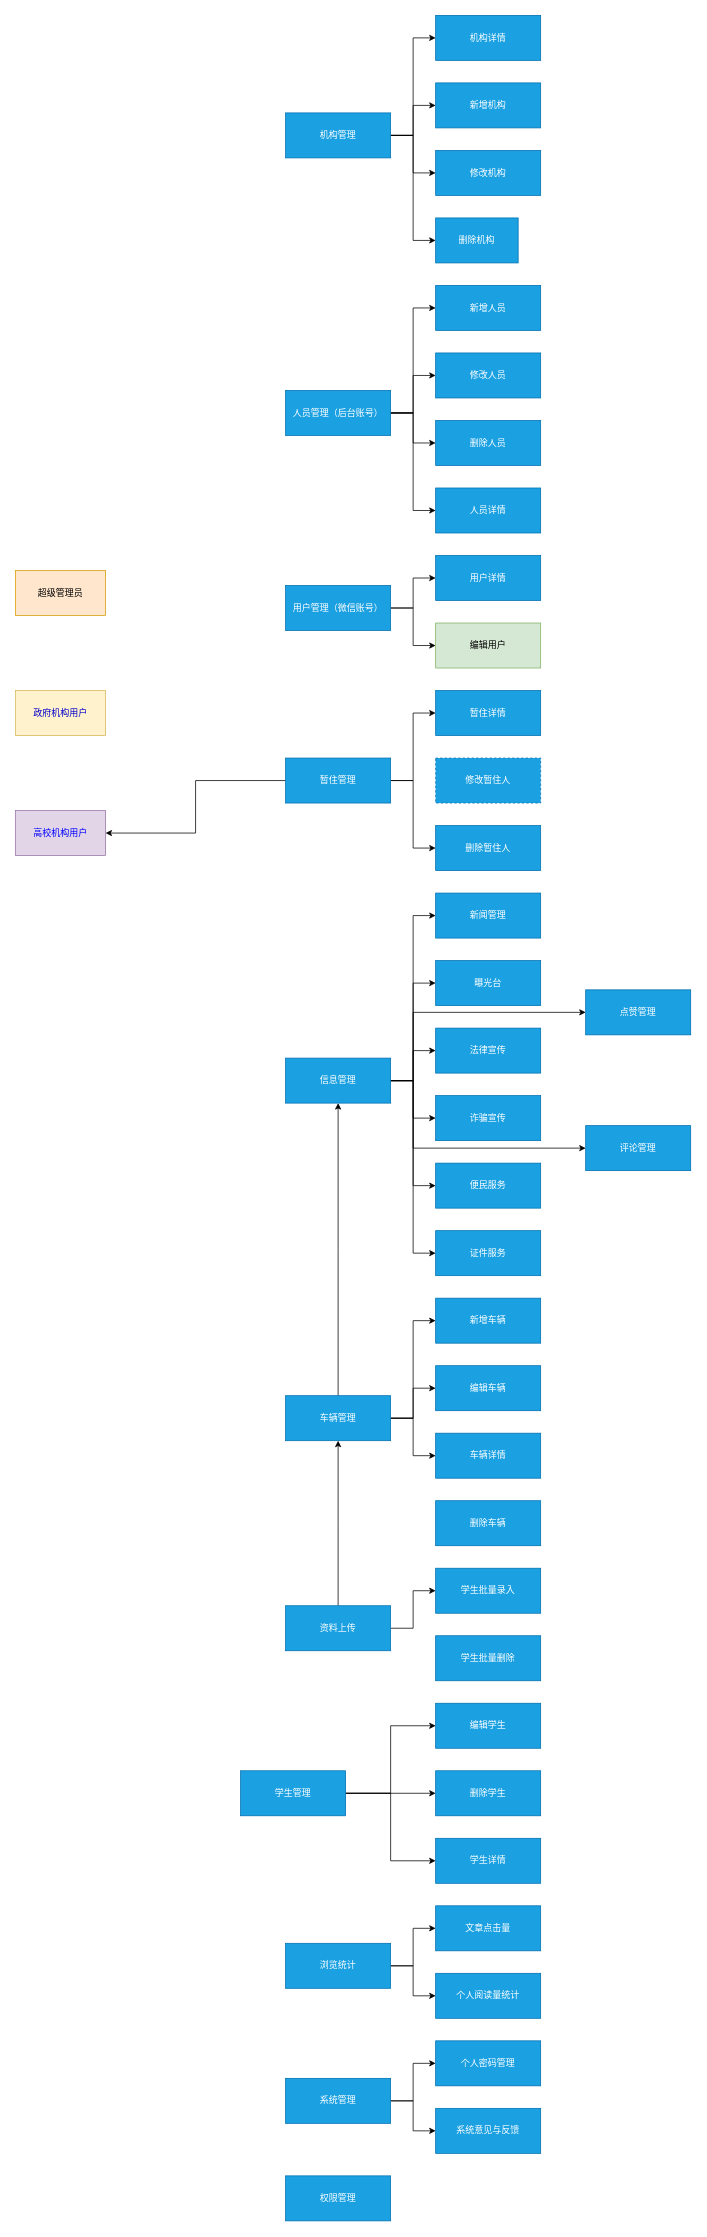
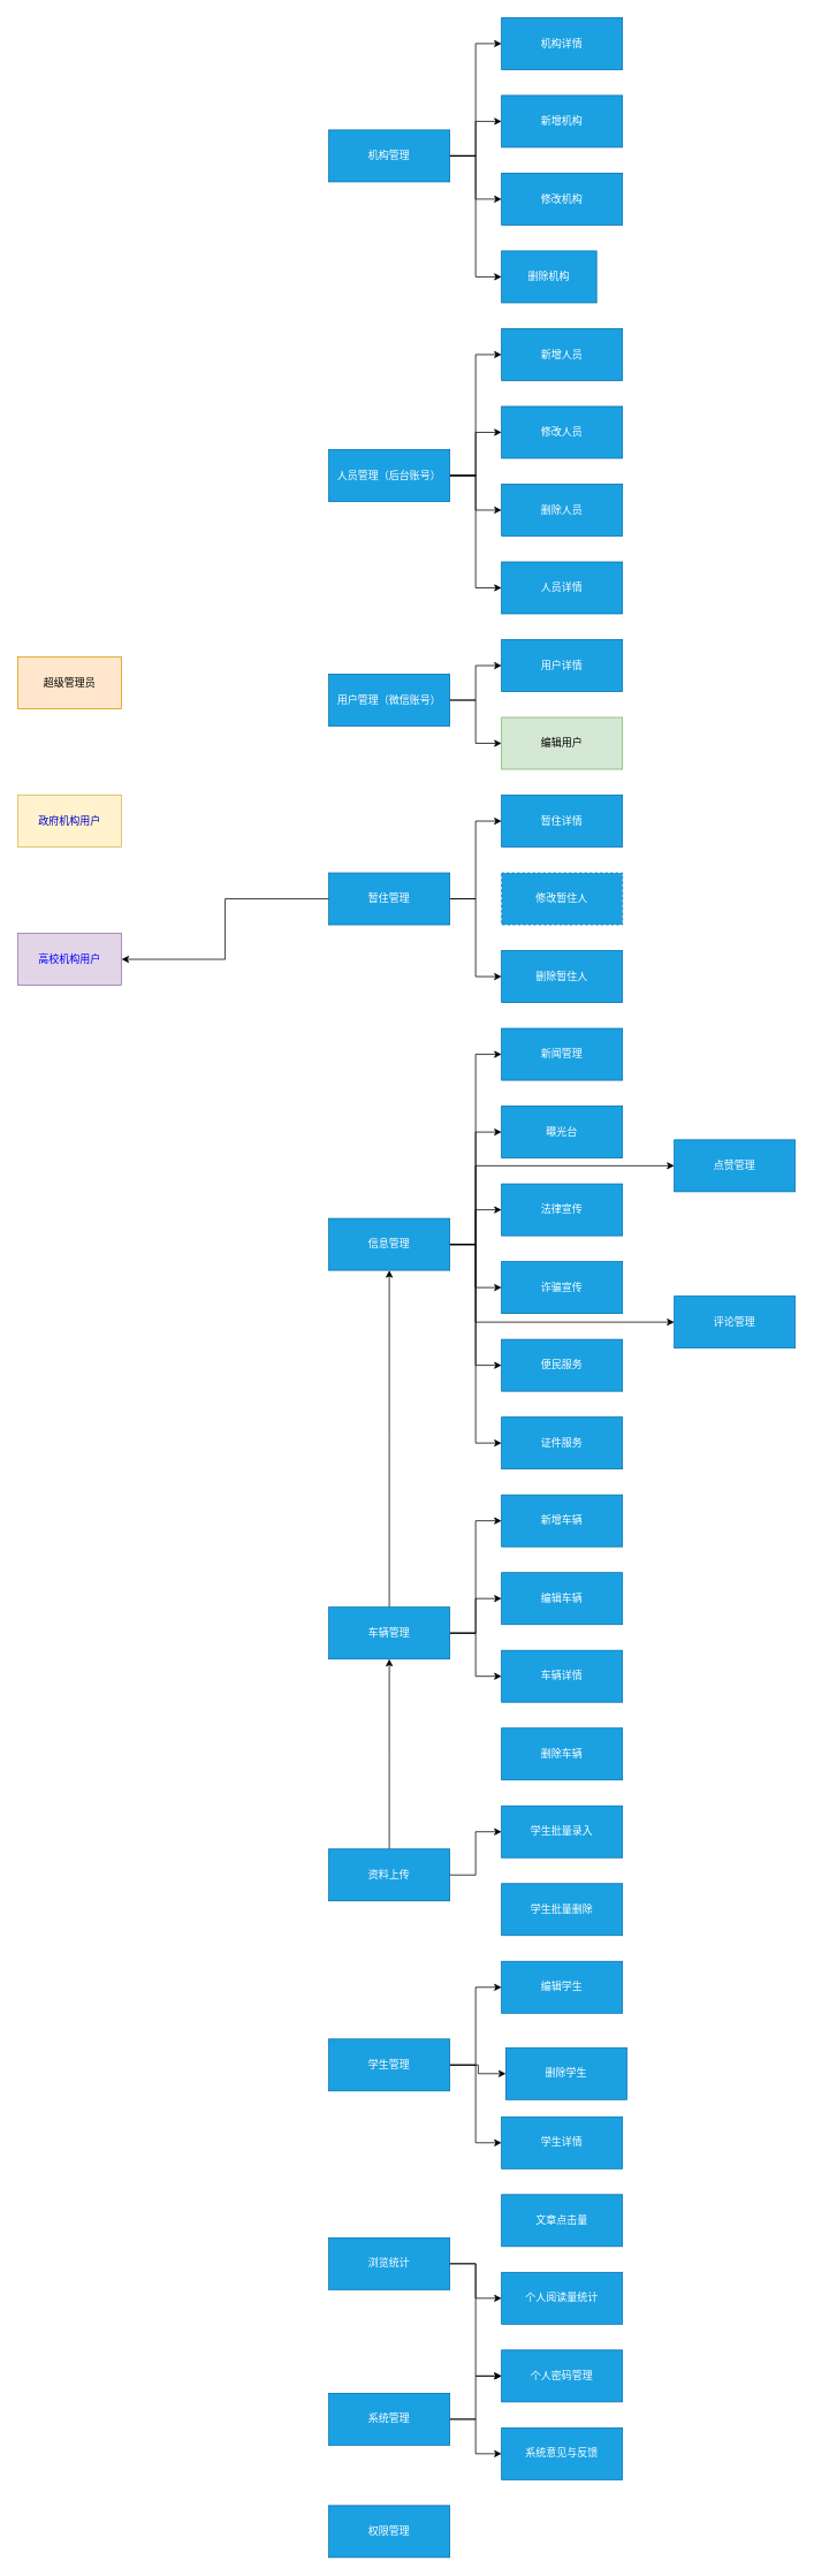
  <mxCell id="0" />
  <mxCell id="1" parent="0" />
  <mxCell id="2" style="edgeStyle=elbowEdgeStyle;rounded=0;orthogonalLoop=1;jettySize=auto;html=1;entryX=0;entryY=0.5;entryDx=0;entryDy=0;" parent="1" source="6" target="54" edge="1"><mxGeometry relative="1" as="geometry" /></mxCell>
  <mxCell id="3" style="edgeStyle=elbowEdgeStyle;rounded=0;orthogonalLoop=1;jettySize=auto;html=1;entryX=0;entryY=0.5;entryDx=0;entryDy=0;" parent="1" source="6" target="51" edge="1"><mxGeometry relative="1" as="geometry" /></mxCell>
  <mxCell id="4" style="edgeStyle=elbowEdgeStyle;rounded=0;orthogonalLoop=1;jettySize=auto;html=1;entryX=0;entryY=0.5;entryDx=0;entryDy=0;" parent="1" source="6" target="52" edge="1"><mxGeometry relative="1" as="geometry" /></mxCell>
  <mxCell id="5" style="edgeStyle=elbowEdgeStyle;rounded=0;orthogonalLoop=1;jettySize=auto;html=1;" parent="1" source="6" target="53" edge="1"><mxGeometry relative="1" as="geometry" /></mxCell>
  <mxCell id="6" value="机构管理" style="rounded=0;whiteSpace=wrap;html=1;fillColor=#1ba1e2;strokeColor=#006EAF;fontColor=#ffffff;" parent="1" vertex="1"><mxGeometry x="380" y="150" width="140" height="60" as="geometry" /></mxCell>
  <mxCell id="7" value="" style="edgeStyle=elbowEdgeStyle;rounded=0;orthogonalLoop=1;jettySize=auto;html=1;" parent="1" source="11" target="60" edge="1"><mxGeometry relative="1" as="geometry" /></mxCell>
  <mxCell id="8" value="" style="edgeStyle=elbowEdgeStyle;rounded=0;orthogonalLoop=1;jettySize=auto;html=1;entryX=0;entryY=0.5;entryDx=0;entryDy=0;" parent="1" source="11" target="59" edge="1"><mxGeometry relative="1" as="geometry"><Array as="points"><mxPoint x="550" y="480" /></Array></mxGeometry></mxCell>
  <mxCell id="9" style="edgeStyle=elbowEdgeStyle;rounded=0;orthogonalLoop=1;jettySize=auto;html=1;" parent="1" source="11" target="61" edge="1"><mxGeometry relative="1" as="geometry" /></mxCell>
  <mxCell id="10" style="edgeStyle=elbowEdgeStyle;rounded=0;orthogonalLoop=1;jettySize=auto;html=1;entryX=0;entryY=0.5;entryDx=0;entryDy=0;" parent="1" source="11" target="58" edge="1"><mxGeometry relative="1" as="geometry" /></mxCell>
  <mxCell id="11" value="人员管理（后台账号）" style="rounded=0;whiteSpace=wrap;html=1;fillColor=#1ba1e2;strokeColor=#006EAF;fontColor=#ffffff;" parent="1" vertex="1"><mxGeometry x="380" y="520" width="140" height="60" as="geometry" /></mxCell>
  <mxCell id="12" style="edgeStyle=elbowEdgeStyle;rounded=0;orthogonalLoop=1;jettySize=auto;html=1;entryX=0;entryY=0.5;entryDx=0;entryDy=0;" parent="1" source="14" target="62" edge="1"><mxGeometry relative="1" as="geometry" /></mxCell>
  <mxCell id="13" style="edgeStyle=elbowEdgeStyle;rounded=0;orthogonalLoop=1;jettySize=auto;html=1;entryX=0;entryY=0.5;entryDx=0;entryDy=0;" parent="1" source="14" target="63" edge="1"><mxGeometry relative="1" as="geometry" /></mxCell>
  <mxCell id="14" value="用户管理（微信账号）" style="rounded=0;whiteSpace=wrap;html=1;fillColor=#1ba1e2;strokeColor=#006EAF;fontColor=#ffffff;" parent="1" vertex="1"><mxGeometry x="380" y="780" width="140" height="60" as="geometry" /></mxCell>
  <mxCell id="15" style="edgeStyle=elbowEdgeStyle;rounded=0;orthogonalLoop=1;jettySize=auto;html=1;" parent="1" source="18" target="64" edge="1"><mxGeometry relative="1" as="geometry" /></mxCell>
  <mxCell id="16" style="edgeStyle=elbowEdgeStyle;rounded=0;orthogonalLoop=1;jettySize=auto;html=1;" parent="1" source="18" target="57" edge="1"><mxGeometry relative="1" as="geometry" /></mxCell>
  <mxCell id="17" style="edgeStyle=elbowEdgeStyle;rounded=0;orthogonalLoop=1;jettySize=auto;html=1;entryX=0;entryY=0.5;entryDx=0;entryDy=0;" parent="1" source="18" target="66" edge="1"><mxGeometry relative="1" as="geometry" /></mxCell>
  <mxCell id="18" value="暂住管理" style="rounded=0;whiteSpace=wrap;html=1;fillColor=#1ba1e2;strokeColor=#006EAF;fontColor=#ffffff;" parent="1" vertex="1"><mxGeometry x="380" y="1010" width="140" height="60" as="geometry" /></mxCell>
  <mxCell id="19" style="edgeStyle=elbowEdgeStyle;rounded=0;orthogonalLoop=1;jettySize=auto;html=1;" parent="1" source="27" target="67" edge="1"><mxGeometry relative="1" as="geometry" /></mxCell>
  <mxCell id="20" style="edgeStyle=elbowEdgeStyle;rounded=0;orthogonalLoop=1;jettySize=auto;html=1;" parent="1" source="27" target="68" edge="1"><mxGeometry relative="1" as="geometry" /></mxCell>
  <mxCell id="21" style="edgeStyle=elbowEdgeStyle;rounded=0;orthogonalLoop=1;jettySize=auto;html=1;" parent="1" source="27" target="69" edge="1"><mxGeometry relative="1" as="geometry" /></mxCell>
  <mxCell id="22" style="edgeStyle=elbowEdgeStyle;rounded=0;orthogonalLoop=1;jettySize=auto;html=1;" parent="1" source="27" target="70" edge="1"><mxGeometry relative="1" as="geometry" /></mxCell>
  <mxCell id="23" style="edgeStyle=elbowEdgeStyle;rounded=0;orthogonalLoop=1;jettySize=auto;html=1;" parent="1" source="27" target="71" edge="1"><mxGeometry relative="1" as="geometry" /></mxCell>
  <mxCell id="24" style="edgeStyle=elbowEdgeStyle;rounded=0;orthogonalLoop=1;jettySize=auto;html=1;" parent="1" source="27" target="72" edge="1"><mxGeometry relative="1" as="geometry" /></mxCell>
  <mxCell id="25" style="edgeStyle=elbowEdgeStyle;rounded=0;orthogonalLoop=1;jettySize=auto;html=1;entryX=0;entryY=0.5;entryDx=0;entryDy=0;" parent="1" source="27" target="73" edge="1"><mxGeometry relative="1" as="geometry"><Array as="points"><mxPoint x="550" y="1490" /></Array></mxGeometry></mxCell>
  <mxCell id="26" style="edgeStyle=elbowEdgeStyle;rounded=0;orthogonalLoop=1;jettySize=auto;html=1;entryX=0;entryY=0.5;entryDx=0;entryDy=0;" parent="1" source="27" target="74" edge="1"><mxGeometry relative="1" as="geometry"><Array as="points"><mxPoint x="550" y="1400" /></Array></mxGeometry></mxCell>
  <mxCell id="27" value="信息管理" style="rounded=0;whiteSpace=wrap;html=1;fillColor=#1ba1e2;strokeColor=#006EAF;fontColor=#ffffff;" parent="1" vertex="1"><mxGeometry x="380" y="1410" width="140" height="60" as="geometry" /></mxCell>
  <mxCell id="28" style="edgeStyle=elbowEdgeStyle;rounded=0;orthogonalLoop=1;jettySize=auto;html=1;" parent="1" source="31" target="81" edge="1"><mxGeometry relative="1" as="geometry" /></mxCell>
  <mxCell id="29" style="edgeStyle=elbowEdgeStyle;rounded=0;orthogonalLoop=1;jettySize=auto;html=1;" parent="1" source="31" target="82" edge="1"><mxGeometry relative="1" as="geometry" /></mxCell>
  <mxCell id="30" style="edgeStyle=elbowEdgeStyle;rounded=0;orthogonalLoop=1;jettySize=auto;html=1;" parent="1" source="31" target="83" edge="1"><mxGeometry relative="1" as="geometry" /></mxCell>
- <mxCell id="31" value="学生管理" style="rounded=0;whiteSpace=wrap;html=1;fillColor=#1ba1e2;strokeColor=#006EAF;fontColor=#ffffff;" parent="1" vertex="1"><mxGeometry x="320" y="2360" width="140" height="60" as="geometry" /></mxCell>
+ <mxCell id="31" value="学生管理" style="rounded=0;whiteSpace=wrap;html=1;fillColor=#1ba1e2;strokeColor=#006EAF;fontColor=#ffffff;" parent="1" vertex="1"><mxGeometry x="380" y="2360" width="140" height="60" as="geometry" /></mxCell>
  <mxCell id="32" style="edgeStyle=elbowEdgeStyle;rounded=0;orthogonalLoop=1;jettySize=auto;html=1;" parent="1" source="36" target="75" edge="1"><mxGeometry relative="1" as="geometry" /></mxCell>
  <mxCell id="33" style="edgeStyle=elbowEdgeStyle;rounded=0;orthogonalLoop=1;jettySize=auto;html=1;entryX=0;entryY=0.5;entryDx=0;entryDy=0;" parent="1" source="36" target="76" edge="1"><mxGeometry relative="1" as="geometry" /></mxCell>
  <mxCell id="34" style="edgeStyle=elbowEdgeStyle;rounded=0;orthogonalLoop=1;jettySize=auto;html=1;" parent="1" source="36" target="77" edge="1"><mxGeometry relative="1" as="geometry" /></mxCell>
  <mxCell id="35" style="edgeStyle=elbowEdgeStyle;rounded=0;orthogonalLoop=1;jettySize=auto;html=1;" parent="1" source="36" target="27" edge="1"><mxGeometry relative="1" as="geometry" /></mxCell>
  <mxCell id="36" value="车辆管理" style="rounded=0;whiteSpace=wrap;html=1;fillColor=#1ba1e2;strokeColor=#006EAF;fontColor=#ffffff;" parent="1" vertex="1"><mxGeometry x="380" y="1860" width="140" height="60" as="geometry" /></mxCell>
  <mxCell id="37" style="edgeStyle=elbowEdgeStyle;rounded=0;orthogonalLoop=1;jettySize=auto;html=1;" parent="1" source="39" target="79" edge="1"><mxGeometry relative="1" as="geometry" /></mxCell>
  <mxCell id="38" style="edgeStyle=elbowEdgeStyle;rounded=0;orthogonalLoop=1;jettySize=auto;html=1;" parent="1" source="39" target="36" edge="1"><mxGeometry relative="1" as="geometry" /></mxCell>
  <mxCell id="39" value="资料上传" style="rounded=0;whiteSpace=wrap;html=1;fillColor=#1ba1e2;strokeColor=#006EAF;fontColor=#ffffff;" parent="1" vertex="1"><mxGeometry x="380" y="2140" width="140" height="60" as="geometry" /></mxCell>
- <mxCell id="40" style="edgeStyle=elbowEdgeStyle;rounded=0;orthogonalLoop=1;jettySize=auto;html=1;entryX=0;entryY=0.5;entryDx=0;entryDy=0;" parent="1" source="42" target="44" edge="1"><mxGeometry relative="1" as="geometry" /></mxCell>
+ <mxCell id="40" style="edgeStyle=elbowEdgeStyle;rounded=0;orthogonalLoop=1;jettySize=auto;html=1;" parent="1" source="42" target="49" edge="1"><mxGeometry relative="1" as="geometry" /></mxCell>
  <mxCell id="41" style="edgeStyle=elbowEdgeStyle;rounded=0;orthogonalLoop=1;jettySize=auto;html=1;" parent="1" source="42" target="43" edge="1"><mxGeometry relative="1" as="geometry" /></mxCell>
  <mxCell id="42" value="浏览统计" style="rounded=0;whiteSpace=wrap;html=1;fillColor=#1ba1e2;strokeColor=#006EAF;fontColor=#ffffff;" parent="1" vertex="1"><mxGeometry x="380" y="2590" width="140" height="60" as="geometry" /></mxCell>
  <mxCell id="43" value="个人阅读量统计" style="rounded=0;whiteSpace=wrap;html=1;fillColor=#1ba1e2;strokeColor=#006EAF;fontColor=#ffffff;" parent="1" vertex="1"><mxGeometry x="580" y="2630" width="140" height="60" as="geometry" /></mxCell>
  <mxCell id="44" value="文章点击量" style="rounded=0;whiteSpace=wrap;html=1;fillColor=#1ba1e2;strokeColor=#006EAF;fontColor=#ffffff;" parent="1" vertex="1"><mxGeometry x="580" y="2540" width="140" height="60" as="geometry" /></mxCell>
  <mxCell id="45" value="权限管理" style="rounded=0;whiteSpace=wrap;html=1;fillColor=#1ba1e2;strokeColor=#006EAF;fontColor=#ffffff;" parent="1" vertex="1"><mxGeometry x="380" y="2900" width="140" height="60" as="geometry" /></mxCell>
  <mxCell id="46" style="edgeStyle=elbowEdgeStyle;rounded=0;orthogonalLoop=1;jettySize=auto;html=1;" parent="1" source="48" target="49" edge="1"><mxGeometry relative="1" as="geometry" /></mxCell>
  <mxCell id="47" style="edgeStyle=elbowEdgeStyle;rounded=0;orthogonalLoop=1;jettySize=auto;html=1;entryX=0;entryY=0.5;entryDx=0;entryDy=0;" parent="1" source="48" target="50" edge="1"><mxGeometry relative="1" as="geometry" /></mxCell>
  <mxCell id="48" value="系统管理" style="rounded=0;whiteSpace=wrap;html=1;fillColor=#1ba1e2;strokeColor=#006EAF;fontColor=#ffffff;" parent="1" vertex="1"><mxGeometry x="380" y="2770" width="140" height="60" as="geometry" /></mxCell>
  <mxCell id="49" value="个人密码管理" style="rounded=0;whiteSpace=wrap;html=1;fillColor=#1ba1e2;strokeColor=#006EAF;fontColor=#ffffff;" parent="1" vertex="1"><mxGeometry x="580" y="2720" width="140" height="60" as="geometry" /></mxCell>
  <mxCell id="50" value="系统意见与反馈" style="rounded=0;whiteSpace=wrap;html=1;fillColor=#1ba1e2;strokeColor=#006EAF;fontColor=#ffffff;" parent="1" vertex="1"><mxGeometry x="580" y="2810" width="140" height="60" as="geometry" /></mxCell>
  <mxCell id="51" value="新增机构" style="rounded=0;whiteSpace=wrap;html=1;fillColor=#1ba1e2;strokeColor=#006EAF;fontColor=#ffffff;" parent="1" vertex="1"><mxGeometry x="580" y="110" width="140" height="60" as="geometry" /></mxCell>
  <mxCell id="52" value="修改机构" style="rounded=0;whiteSpace=wrap;html=1;fillColor=#1ba1e2;strokeColor=#006EAF;fontColor=#ffffff;" parent="1" vertex="1"><mxGeometry x="580" y="200" width="140" height="60" as="geometry" /></mxCell>
  <mxCell id="53" value="删除机构" style="rounded=0;whiteSpace=wrap;html=1;fillColor=#1ba1e2;strokeColor=#006EAF;fontColor=#ffffff;" parent="1" vertex="1"><mxGeometry x="580" y="290" width="110" height="60" as="geometry" /></mxCell>
  <mxCell id="54" value="机构详情" style="rounded=0;whiteSpace=wrap;html=1;fillColor=#1ba1e2;strokeColor=#006EAF;fontColor=#ffffff;" parent="1" vertex="1"><mxGeometry x="580" y="20" width="140" height="60" as="geometry" /></mxCell>
  <mxCell id="55" value="&lt;font color=&quot;#000000&quot;&gt;超级管理员&lt;/font&gt;" style="rounded=0;whiteSpace=wrap;html=1;fillColor=#ffe6cc;strokeColor=#d79b00;" parent="1" vertex="1"><mxGeometry x="20" y="760" width="120" height="60" as="geometry" /></mxCell>
  <mxCell id="56" value="&lt;font color=&quot;#0000cc&quot;&gt;政府机构用户&lt;/font&gt;" style="rounded=0;whiteSpace=wrap;html=1;fillColor=#fff2cc;strokeColor=#d6b656;" parent="1" vertex="1"><mxGeometry x="20" y="920" width="120" height="60" as="geometry" /></mxCell>
  <mxCell id="57" value="&lt;font color=&quot;#0000ff&quot;&gt;高校机构用户&lt;/font&gt;" style="rounded=0;whiteSpace=wrap;html=1;fillColor=#e1d5e7;strokeColor=#9673a6;" parent="1" vertex="1"><mxGeometry x="20" y="1080" width="120" height="60" as="geometry" /></mxCell>
  <mxCell id="58" value="新增人员" style="rounded=0;whiteSpace=wrap;html=1;fillColor=#1ba1e2;strokeColor=#006EAF;fontColor=#ffffff;" parent="1" vertex="1"><mxGeometry x="580" y="380" width="140" height="60" as="geometry" /></mxCell>
  <mxCell id="59" value="修改人员&lt;span style=&quot;color: rgba(0 , 0 , 0 , 0) ; font-family: monospace ; font-size: 0px&quot;&gt;%3CmxGraphModel%3E%3Croot%3E%3CmxCell%20id%3D%220%22%2F%3E%3CmxCell%20id%3D%221%22%20parent%3D%220%22%2F%3E%3CmxCell%20id%3D%222%22%20value%3D%22%E5%88%A0%E9%99%A4%E6%9C%BA%E6%9E%84%22%20style%3D%22rounded%3D0%3BwhiteSpace%3Dwrap%3Bhtml%3D1%3BfillColor%3D%231ba1e2%3BstrokeColor%3D%23006EAF%3BfontColor%3D%23ffffff%3B%22%20vertex%3D%221%22%20parent%3D%221%22%3E%3CmxGeometry%20x%3D%22240%22%20y%3D%22-10%22%20width%3D%22140%22%20height%3D%2260%22%20as%3D%22geometry%22%2F%3E%3C%2FmxCell%3E%3C%2Froot%3E%3C%2FmxGraphModel%3E&lt;/span&gt;" style="rounded=0;whiteSpace=wrap;html=1;fillColor=#1ba1e2;strokeColor=#006EAF;fontColor=#ffffff;" parent="1" vertex="1"><mxGeometry x="580" y="470" width="140" height="60" as="geometry" /></mxCell>
  <mxCell id="60" value="删除人员" style="rounded=0;whiteSpace=wrap;html=1;fillColor=#1ba1e2;strokeColor=#006EAF;fontColor=#ffffff;" parent="1" vertex="1"><mxGeometry x="580" y="560" width="140" height="60" as="geometry" /></mxCell>
  <mxCell id="61" value="人员详情" style="rounded=0;whiteSpace=wrap;html=1;fillColor=#1ba1e2;strokeColor=#006EAF;fontColor=#ffffff;" parent="1" vertex="1"><mxGeometry x="580" y="650" width="140" height="60" as="geometry" /></mxCell>
  <mxCell id="62" value="用户详情" style="rounded=0;whiteSpace=wrap;html=1;fillColor=#1ba1e2;strokeColor=#006EAF;fontColor=#ffffff;" parent="1" vertex="1"><mxGeometry x="580" y="740" width="140" height="60" as="geometry" /></mxCell>
  <mxCell id="63" value="编辑用户" style="rounded=0;whiteSpace=wrap;html=1;fillColor=#d5e8d4;strokeColor=#82b366;" parent="1" vertex="1"><mxGeometry x="580" y="830" width="140" height="60" as="geometry" /></mxCell>
  <mxCell id="64" value="暂住详情" style="rounded=0;whiteSpace=wrap;html=1;fillColor=#1ba1e2;strokeColor=#006EAF;fontColor=#ffffff;" parent="1" vertex="1"><mxGeometry x="580" y="920" width="140" height="60" as="geometry" /></mxCell>
  <mxCell id="65" value="修改暂住人" style="rounded=0;whiteSpace=wrap;html=1;fillColor=#1ba1e2;strokeColor=#006EAF;fontColor=#ffffff;dashed=1;" parent="1" vertex="1"><mxGeometry x="580" y="1010" width="140" height="60" as="geometry" /></mxCell>
  <mxCell id="66" value="删除暂住人" style="rounded=0;whiteSpace=wrap;html=1;fillColor=#1ba1e2;strokeColor=#006EAF;fontColor=#ffffff;" parent="1" vertex="1"><mxGeometry x="580" y="1100" width="140" height="60" as="geometry" /></mxCell>
  <mxCell id="67" value="新闻管理" style="rounded=0;whiteSpace=wrap;html=1;fillColor=#1ba1e2;strokeColor=#006EAF;fontColor=#ffffff;" parent="1" vertex="1"><mxGeometry x="580" y="1190" width="140" height="60" as="geometry" /></mxCell>
  <mxCell id="68" value="曝光台" style="rounded=0;whiteSpace=wrap;html=1;fillColor=#1ba1e2;strokeColor=#006EAF;fontColor=#ffffff;" parent="1" vertex="1"><mxGeometry x="580" y="1280" width="140" height="60" as="geometry" /></mxCell>
  <mxCell id="69" value="法律宣传" style="rounded=0;whiteSpace=wrap;html=1;fillColor=#1ba1e2;strokeColor=#006EAF;fontColor=#ffffff;" parent="1" vertex="1"><mxGeometry x="580" y="1370" width="140" height="60" as="geometry" /></mxCell>
  <mxCell id="70" value="诈骗宣传" style="rounded=0;whiteSpace=wrap;html=1;fillColor=#1ba1e2;strokeColor=#006EAF;fontColor=#ffffff;" parent="1" vertex="1"><mxGeometry x="580" y="1460" width="140" height="60" as="geometry" /></mxCell>
  <mxCell id="71" value="便民服务" style="rounded=0;whiteSpace=wrap;html=1;fillColor=#1ba1e2;strokeColor=#006EAF;fontColor=#ffffff;" parent="1" vertex="1"><mxGeometry x="580" y="1550" width="140" height="60" as="geometry" /></mxCell>
  <mxCell id="72" value="证件服务" style="rounded=0;whiteSpace=wrap;html=1;fillColor=#1ba1e2;strokeColor=#006EAF;fontColor=#ffffff;" parent="1" vertex="1"><mxGeometry x="580" y="1640" width="140" height="60" as="geometry" /></mxCell>
  <mxCell id="73" value="评论管理" style="rounded=0;whiteSpace=wrap;html=1;fillColor=#1ba1e2;strokeColor=#006EAF;fontColor=#ffffff;" parent="1" vertex="1"><mxGeometry x="780" y="1500" width="140" height="60" as="geometry" /></mxCell>
  <mxCell id="74" value="点赞管理" style="rounded=0;whiteSpace=wrap;html=1;fillColor=#1ba1e2;strokeColor=#006EAF;fontColor=#ffffff;" parent="1" vertex="1"><mxGeometry x="780" y="1319" width="140" height="60" as="geometry" /></mxCell>
  <mxCell id="75" value="新增车辆" style="rounded=0;whiteSpace=wrap;html=1;fillColor=#1ba1e2;strokeColor=#006EAF;fontColor=#ffffff;" parent="1" vertex="1"><mxGeometry x="580" y="1730" width="140" height="60" as="geometry" /></mxCell>
  <mxCell id="76" value="编辑车辆" style="rounded=0;whiteSpace=wrap;html=1;fillColor=#1ba1e2;strokeColor=#006EAF;fontColor=#ffffff;" parent="1" vertex="1"><mxGeometry x="580" y="1820" width="140" height="60" as="geometry" /></mxCell>
  <mxCell id="77" value="车辆详情" style="rounded=0;whiteSpace=wrap;html=1;fillColor=#1ba1e2;strokeColor=#006EAF;fontColor=#ffffff;" parent="1" vertex="1"><mxGeometry x="580" y="1910" width="140" height="60" as="geometry" /></mxCell>
  <mxCell id="78" value="删除车辆" style="rounded=0;whiteSpace=wrap;html=1;fillColor=#1ba1e2;strokeColor=#006EAF;fontColor=#ffffff;" parent="1" vertex="1"><mxGeometry x="580" y="2000" width="140" height="60" as="geometry" /></mxCell>
  <mxCell id="79" value="学生批量录入" style="rounded=0;whiteSpace=wrap;html=1;fillColor=#1ba1e2;strokeColor=#006EAF;fontColor=#ffffff;" parent="1" vertex="1"><mxGeometry x="580" y="2090" width="140" height="60" as="geometry" /></mxCell>
  <mxCell id="80" value="学生批量删除" style="rounded=0;whiteSpace=wrap;html=1;fillColor=#1ba1e2;strokeColor=#006EAF;fontColor=#ffffff;" parent="1" vertex="1"><mxGeometry x="580" y="2180" width="140" height="60" as="geometry" /></mxCell>
  <mxCell id="81" value="编辑学生" style="rounded=0;whiteSpace=wrap;html=1;fillColor=#1ba1e2;strokeColor=#006EAF;fontColor=#ffffff;" parent="1" vertex="1"><mxGeometry x="580" y="2270" width="140" height="60" as="geometry" /></mxCell>
- <mxCell id="82" value="删除学生" style="rounded=0;whiteSpace=wrap;html=1;fillColor=#1ba1e2;strokeColor=#006EAF;fontColor=#ffffff;" parent="1" vertex="1"><mxGeometry x="580" y="2360" width="140" height="60" as="geometry" /></mxCell>
+ <mxCell id="82" value="删除学生" style="rounded=0;whiteSpace=wrap;html=1;fillColor=#1ba1e2;strokeColor=#006EAF;fontColor=#ffffff;" parent="1" vertex="1"><mxGeometry x="585" y="2370" width="140" height="60" as="geometry" /></mxCell>
  <mxCell id="83" value="学生详情" style="rounded=0;whiteSpace=wrap;html=1;fillColor=#1ba1e2;strokeColor=#006EAF;fontColor=#ffffff;" parent="1" vertex="1"><mxGeometry x="580" y="2450" width="140" height="60" as="geometry" /></mxCell>
